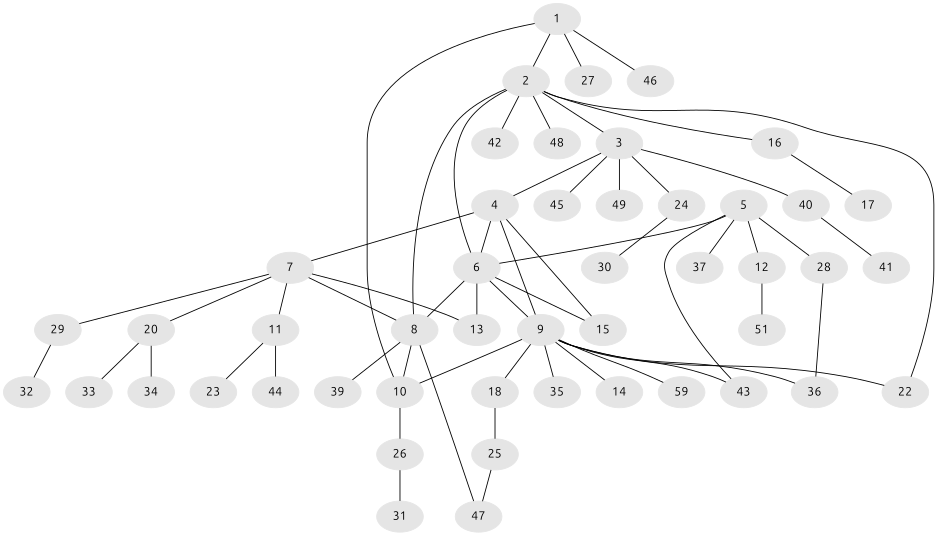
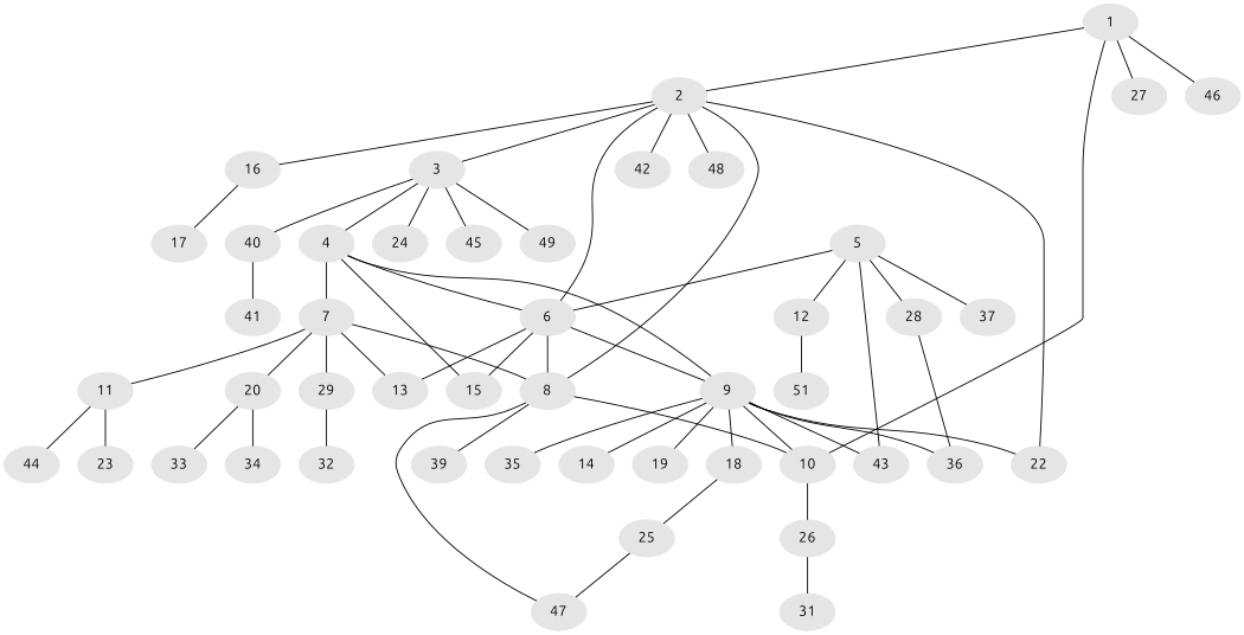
  graph {
    fontname=Ubuntu
    node [color=gray90 fontname=Ubuntu style=filled]
    edge [fontname=Ubuntu]
    1
    2
    10
    27
    46
    3
    6
    8
    16
    22
    42
    48
    26
    4
    24
    40
    45
    49
    9
    15
    13
    39
    47
    17
    7
-   30
    41
    11
    20
    29
    43
    14
    18
-   19 [label=59]
+   19
    35
    36
    5
    12
    28
    37
    n41 [label=51]
    23
    44
    33
    34
    32
    25
    31
    1 -- 2
    1 -- 10
    1 -- 27
    1 -- 46
    2 -- 3
    2 -- 6
    2 -- 8
    2 -- 16
    2 -- 22
    2 -- 42
    2 -- 48
    10 -- 26
    3 -- 4
    3 -- 24
    3 -- 40
    3 -- 45
    3 -- 49
    6 -- 8
    6 -- 9
    6 -- 15
    6 -- 13
    8 -- 10
    8 -- 39
    8 -- 47
    16 -- 17
    26 -- 31
    4 -- 6
    4 -- 9
    4 -- 15
    4 -- 7
-   24 -- 30
    40 -- 41
    9 -- 10
    9 -- 22
    9 -- 43
    9 -- 14
    9 -- 18
    9 -- 19
    9 -- 35
    9 -- 36
    7 -- 8
    7 -- 13
    7 -- 11
    7 -- 20
    7 -- 29
    11 -- 23
    11 -- 44
    20 -- 33
    20 -- 34
    29 -- 32
    18 -- 25
    5 -- 6
    5 -- 43
    5 -- 12
    5 -- 28
    5 -- 37
    12 -- n41
    28 -- 36
    25 -- 47
  }
